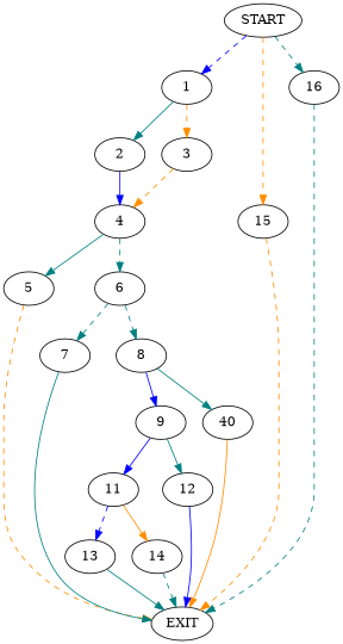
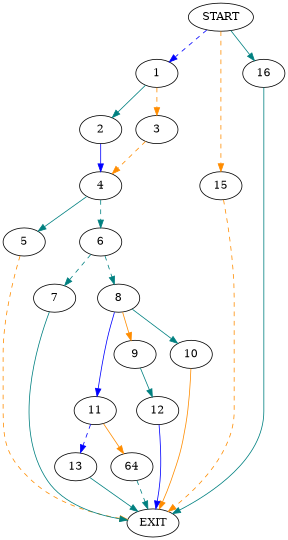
  digraph {
    edge [color=teal style=solid]
    n1 [label=START]
    1
    15
    16
    2
    3
    n7 [label=EXIT]
    4
    5
    6
    7
    8
    9
-   10 [label=40]
+   10
    11
    12
    13
-   14
+   14 [label=64]
    n1 -> 1 [color=blue style=dashed]
    n1 -> 15 [color=darkorange style=dashed]
-   n1 -> 16 [style=dashed]
+   n1 -> 16
    1 -> 2
    1 -> 3 [color=darkorange style=dashed]
    15 -> n7 [color=darkorange style=dashed]
-   16 -> n7 [style=dashed]
+   16 -> n7
    2 -> 4 [color=blue]
    3 -> 4 [color=darkorange style=dashed]
    4 -> 5
    4 -> 6 [style=dashed]
    5 -> n7 [color=darkorange style=dashed]
    6 -> 7 [style=dashed]
    6 -> 8 [style=dashed]
    7 -> n7
-   8 -> 9 [color=blue]
+   8 -> 9 [color=darkorange]
    8 -> 10
-   9 -> 11 [color=blue]
+   8 -> 11 [color=blue]
    9 -> 12
    10 -> n7 [color=darkorange]
    11 -> 13 [color=blue style=dashed]
    11 -> 14 [color=darkorange]
    12 -> n7 [color=blue]
    13 -> n7
    14 -> n7 [style=dashed]
  }
